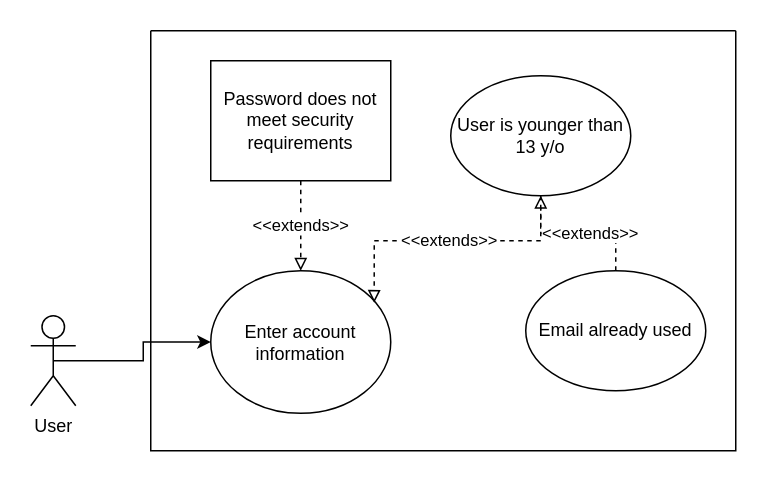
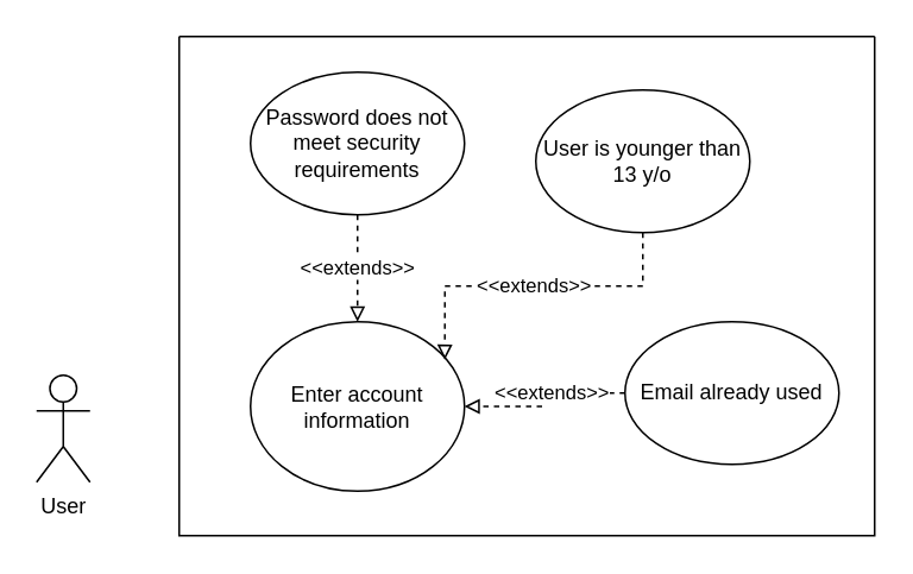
  <mxCell id="0" />
  <mxCell id="1" parent="0" />
- <mxCell id="2" style="edgeStyle=orthogonalEdgeStyle;rounded=0;orthogonalLoop=1;jettySize=auto;html=1;exitX=0.5;exitY=0.5;exitDx=0;exitDy=0;exitPerimeter=0;entryX=0;entryY=0.5;entryDx=0;entryDy=0;" edge="1" parent="1" source="3" target="4"><mxGeometry relative="1" as="geometry" /></mxCell>
  <mxCell id="3" value="User" style="shape=umlActor;verticalLabelPosition=bottom;verticalAlign=top;html=1;outlineConnect=0;" vertex="1" parent="1"><mxGeometry x="20" y="210" width="30" height="60" as="geometry" /></mxCell>
  <mxCell id="4" value="Enter account information" style="ellipse;whiteSpace=wrap;html=1;" vertex="1" parent="1"><mxGeometry x="140" y="180" width="120" height="95" as="geometry" /></mxCell>
- <mxCell id="5" value="&amp;lt;&amp;lt;extends&amp;gt;&amp;gt;" style="edgeStyle=orthogonalEdgeStyle;rounded=0;orthogonalLoop=1;jettySize=auto;html=1;endArrow=block;endFill=0;dashed=1;" edge="1" parent="1" source="6" target="10"><mxGeometry x="-0.167" relative="1" as="geometry"><mxPoint as="offset" /></mxGeometry></mxCell>
+ <mxCell id="5" value="&amp;lt;&amp;lt;extends&amp;gt;&amp;gt;" style="edgeStyle=orthogonalEdgeStyle;rounded=0;orthogonalLoop=1;jettySize=auto;html=1;entryX=1;entryY=0.5;entryDx=0;entryDy=0;endArrow=block;endFill=0;dashed=1;" edge="1" parent="1" source="6" target="4"><mxGeometry x="-0.167" relative="1" as="geometry"><mxPoint as="offset" /></mxGeometry></mxCell>
  <mxCell id="6" value="Email already used" style="ellipse;whiteSpace=wrap;html=1;" vertex="1" parent="1"><mxGeometry x="350" y="180" width="120" height="80" as="geometry" /></mxCell>
  <mxCell id="7" value="&amp;lt;&amp;lt;extends&amp;gt;&amp;gt;" style="edgeStyle=orthogonalEdgeStyle;rounded=0;orthogonalLoop=1;jettySize=auto;html=1;entryX=0.5;entryY=0;entryDx=0;entryDy=0;endArrow=block;endFill=0;dashed=1;" edge="1" parent="1" source="8" target="4"><mxGeometry relative="1" as="geometry" /></mxCell>
- <mxCell id="8" value="Password does not meet security requirements" style="whiteSpace=wrap;html=1;rounded=0;" vertex="1" parent="1"><mxGeometry x="140" y="40" width="120" height="80" as="geometry" /></mxCell>
+ <mxCell id="8" value="Password does not meet security requirements" style="ellipse;whiteSpace=wrap;html=1;" vertex="1" parent="1"><mxGeometry x="140" y="40" width="120" height="80" as="geometry" /></mxCell>
  <mxCell id="9" value="&amp;lt;&amp;lt;extends&amp;gt;&amp;gt;" style="edgeStyle=orthogonalEdgeStyle;rounded=0;orthogonalLoop=1;jettySize=auto;html=1;entryX=0.908;entryY=0.225;entryDx=0;entryDy=0;entryPerimeter=0;endArrow=block;endFill=0;dashed=1;" edge="1" parent="1" source="10" target="4"><mxGeometry relative="1" as="geometry"><Array as="points"><mxPoint x="360" y="160" /><mxPoint x="249" y="160" /></Array></mxGeometry></mxCell>
  <mxCell id="10" value="User is younger than 13 y/o" style="ellipse;whiteSpace=wrap;html=1;" vertex="1" parent="1"><mxGeometry x="300" y="50" width="120" height="80" as="geometry" /></mxCell>
  <mxCell id="11" value="" style="swimlane;startSize=0;" vertex="1" parent="1"><mxGeometry x="100" y="20" width="390" height="280" as="geometry" /></mxCell>
